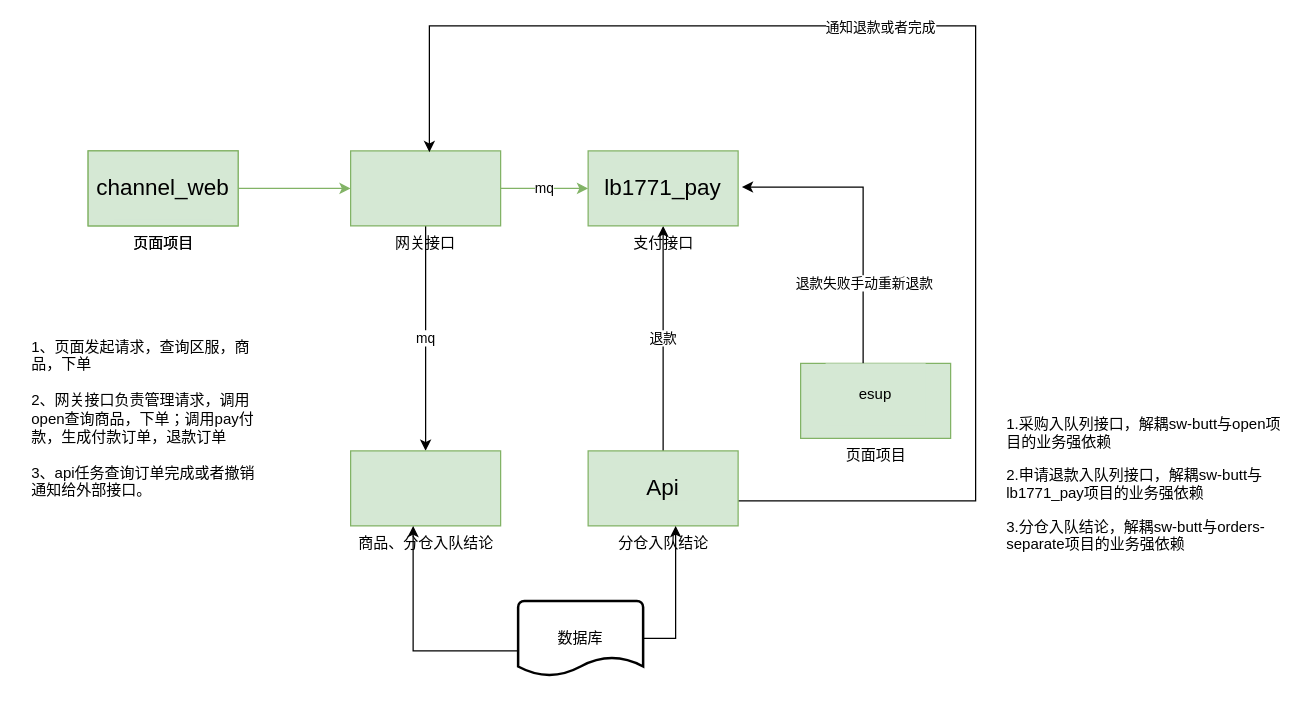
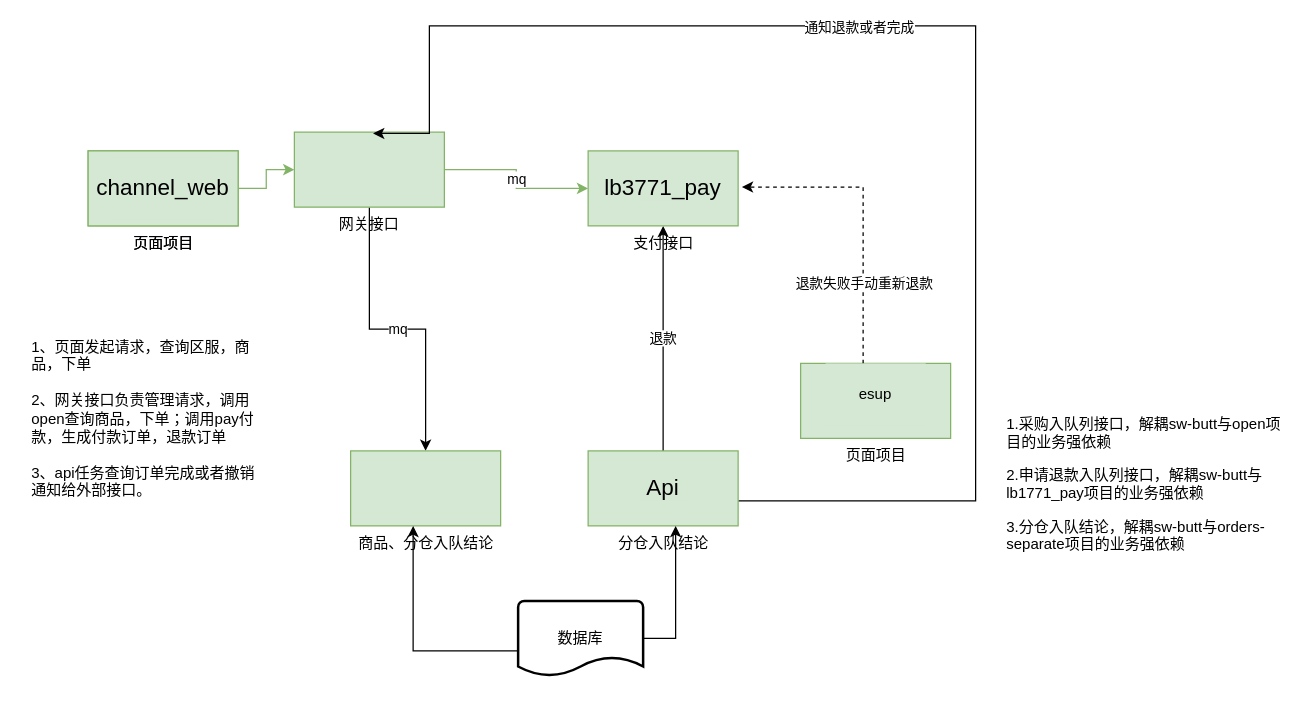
  <mxCell id="0" />
  <mxCell id="1" parent="0" />
  <mxCell id="2" value="" style="edgeStyle=orthogonalEdgeStyle;rounded=0;orthogonalLoop=1;jettySize=auto;html=1;fillColor=#d5e8d4;strokeColor=#82b366;" parent="1" source="3" target="6" edge="1"><mxGeometry relative="1" as="geometry" /></mxCell>
  <mxCell id="3" value="页面项目" style="verticalLabelPosition=bottom;verticalAlign=top;html=1;shape=mxgraph.basic.rect;fillColor2=none;strokeWidth=1;size=20;indent=5;fillColor=#d5e8d4;strokeColor=#82b366;" parent="1" vertex="1"><mxGeometry x="70" y="120" width="120" height="60" as="geometry" /></mxCell>
  <mxCell id="4" value="mq" style="edgeStyle=orthogonalEdgeStyle;rounded=0;orthogonalLoop=1;jettySize=auto;html=1;fillColor=#d5e8d4;strokeColor=#82b366;" parent="1" source="6" target="12" edge="1"><mxGeometry relative="1" as="geometry" /></mxCell>
  <mxCell id="5" value="mq" style="edgeStyle=orthogonalEdgeStyle;rounded=0;orthogonalLoop=1;jettySize=auto;html=1;" parent="1" source="6" target="7" edge="1"><mxGeometry relative="1" as="geometry" /></mxCell>
- <mxCell id="6" value="网关接口" style="verticalLabelPosition=bottom;verticalAlign=top;shape=mxgraph.basic.rect;fillColor2=none;strokeWidth=1;size=20;indent=5;fillColor=#d5e8d4;strokeColor=#82b366;labelPosition=center;align=center;" parent="1" vertex="1"><mxGeometry x="280" y="120" width="120" height="60" as="geometry" /></mxCell>
+ <mxCell id="6" value="网关接口" style="verticalLabelPosition=bottom;verticalAlign=top;shape=mxgraph.basic.rect;fillColor2=none;strokeWidth=1;size=20;indent=5;fillColor=#d5e8d4;strokeColor=#82b366;labelPosition=center;align=center;" parent="1" vertex="1"><mxGeometry x="235" y="105" width="120" height="60" as="geometry" /></mxCell>
  <mxCell id="7" value="商品、分仓入队结论" style="verticalLabelPosition=bottom;verticalAlign=top;html=1;shape=mxgraph.basic.rect;fillColor2=none;strokeWidth=1;size=20;indent=5;fillColor=#d5e8d4;strokeColor=#82b366;" parent="1" vertex="1"><mxGeometry x="280" y="360" width="120" height="60" as="geometry" /></mxCell>
  <mxCell id="8" value="退款" style="edgeStyle=orthogonalEdgeStyle;rounded=0;orthogonalLoop=1;jettySize=auto;html=1;" parent="1" source="11" target="12" edge="1"><mxGeometry relative="1" as="geometry"><Array as="points"><mxPoint x="530" y="240" /><mxPoint x="530" y="240" /></Array></mxGeometry></mxCell>
  <mxCell id="9" value="" style="edgeStyle=orthogonalEdgeStyle;rounded=0;orthogonalLoop=1;jettySize=auto;html=1;entryX=0.525;entryY=0.017;entryDx=0;entryDy=0;entryPerimeter=0;" parent="1" source="11" target="6" edge="1"><mxGeometry relative="1" as="geometry"><mxPoint x="680" y="290" as="targetPoint" /><Array as="points"><mxPoint x="780" y="400" /><mxPoint x="780" y="20" /><mxPoint x="343" y="20" /></Array></mxGeometry></mxCell>
  <mxCell id="10" value="通知退款或者完成" style="edgeLabel;html=1;align=center;verticalAlign=middle;resizable=0;points=[];" parent="9" vertex="1" connectable="0"><mxGeometry x="0.167" relative="1" as="geometry"><mxPoint as="offset" /></mxGeometry></mxCell>
  <mxCell id="11" value="分仓入队结论" style="verticalLabelPosition=bottom;verticalAlign=top;html=1;shape=mxgraph.basic.rect;fillColor2=none;strokeWidth=1;size=20;indent=5;fillColor=#d5e8d4;strokeColor=#82b366;" parent="1" vertex="1"><mxGeometry x="470" y="360" width="120" height="60" as="geometry" /></mxCell>
  <mxCell id="12" value="支付接口" style="verticalLabelPosition=bottom;verticalAlign=top;html=1;shape=mxgraph.basic.rect;fillColor2=none;strokeWidth=1;size=20;indent=5;fillColor=#d5e8d4;strokeColor=#82b366;" parent="1" vertex="1"><mxGeometry x="470" y="120" width="120" height="60" as="geometry" /></mxCell>
  <mxCell id="13" value="&lt;font style=&quot;font-size: 18px&quot;&gt;channel_web&lt;/font&gt;" style="text;html=1;strokeColor=none;fillColor=#d5e8d4;align=center;verticalAlign=middle;whiteSpace=wrap;rounded=0;" parent="1" vertex="1"><mxGeometry x="90" y="125" width="80" height="50" as="geometry" /></mxCell>
- <mxCell id="14" value="&lt;font style=&quot;font-size: 18px&quot;&gt;lb1771_pay&lt;/font&gt;" style="text;html=1;strokeColor=none;fillColor=#d5e8d4;align=center;verticalAlign=middle;whiteSpace=wrap;rounded=0;" parent="1" vertex="1"><mxGeometry x="510" y="140" width="40" height="20" as="geometry" /></mxCell>
+ <mxCell id="14" value="&lt;font style=&quot;font-size: 18px&quot;&gt;lb3771_pay&lt;/font&gt;" style="text;html=1;strokeColor=none;fillColor=#d5e8d4;align=center;verticalAlign=middle;whiteSpace=wrap;rounded=0;" parent="1" vertex="1"><mxGeometry x="510" y="140" width="40" height="20" as="geometry" /></mxCell>
  <mxCell id="15" value="&lt;font style=&quot;font-size: 18px&quot;&gt;Api&lt;/font&gt;" style="text;html=1;strokeColor=none;fillColor=#d5e8d4;align=center;verticalAlign=middle;whiteSpace=wrap;rounded=0;" parent="1" vertex="1"><mxGeometry x="510" y="380" width="40" height="20" as="geometry" /></mxCell>
  <mxCell id="16" value="" style="edgeStyle=orthogonalEdgeStyle;rounded=0;orthogonalLoop=1;jettySize=auto;html=1;" parent="1" source="18" target="7" edge="1"><mxGeometry relative="1" as="geometry"><mxPoint x="330" y="460" as="targetPoint" /><Array as="points"><mxPoint x="330" y="520" /></Array></mxGeometry></mxCell>
  <mxCell id="17" value="" style="edgeStyle=orthogonalEdgeStyle;rounded=0;orthogonalLoop=1;jettySize=auto;html=1;" parent="1" source="18" target="11" edge="1"><mxGeometry relative="1" as="geometry"><mxPoint x="580" y="460" as="targetPoint" /><Array as="points"><mxPoint x="540" y="510" /></Array></mxGeometry></mxCell>
  <mxCell id="18" value="数据库" style="strokeWidth=2;html=1;shape=mxgraph.flowchart.document2;whiteSpace=wrap;size=0.25;" parent="1" vertex="1"><mxGeometry x="414" y="480" width="100" height="60" as="geometry" /></mxCell>
  <mxCell id="19" value="&lt;div&gt;1、页面发起请求，查询区服，商品，下单&lt;/div&gt;&lt;div&gt;&lt;br&gt;&lt;/div&gt;&lt;div&gt;2、网关接口负责管理请求，调用open查询商品，下单；调用pay付款，生成付款订单，退款订单&lt;/div&gt;&lt;div&gt;&lt;br&gt;&lt;/div&gt;&lt;div&gt;3、api任务查询订单完成或者撤销通知给外部接口。&lt;br&gt;&lt;/div&gt;" style="text;html=1;strokeColor=none;fillColor=none;spacing=5;spacingTop=-20;whiteSpace=wrap;overflow=hidden;rounded=0;" parent="1" vertex="1"><mxGeometry x="20" y="280" width="190" height="120" as="geometry" /></mxCell>
  <mxCell id="20" value="&lt;p&gt;1.采购入队列接口，解耦&lt;span&gt;sw-butt与open项目的业务强依赖&lt;/span&gt;&lt;/p&gt;&lt;p&gt;&lt;span&gt;2.申请退款入队列接口，解耦&lt;span&gt;sw-butt与&lt;span&gt;lb1771_pay&lt;/span&gt;项目的业务强依赖&lt;/span&gt;&lt;/span&gt;&lt;/p&gt;&lt;p&gt;&lt;span&gt;&lt;span&gt;3.分仓入队结论&lt;span&gt;，解耦&lt;/span&gt;&lt;span&gt;sw-butt与&lt;span&gt;orders-separate&lt;/span&gt;项目的业务强依赖&lt;/span&gt;&lt;/span&gt;&lt;/span&gt;&lt;/p&gt;" style="text;html=1;strokeColor=none;fillColor=none;spacing=5;spacingTop=-20;whiteSpace=wrap;overflow=hidden;rounded=0;" parent="1" vertex="1"><mxGeometry x="800" y="330" width="230" height="180" as="geometry" /></mxCell>
  <mxCell id="21" value="页面项目" style="verticalLabelPosition=bottom;verticalAlign=top;html=1;shape=mxgraph.basic.rect;fillColor2=none;strokeWidth=1;size=20;indent=5;fillColor=#d5e8d4;strokeColor=#82b366;" parent="1" vertex="1"><mxGeometry x="70" y="120" width="120" height="60" as="geometry" /></mxCell>
  <mxCell id="22" value="&lt;font style=&quot;font-size: 18px&quot;&gt;channel_web&lt;/font&gt;" style="text;html=1;strokeColor=none;fillColor=#d5e8d4;align=center;verticalAlign=middle;whiteSpace=wrap;rounded=0;" parent="1" vertex="1"><mxGeometry x="90" y="125" width="80" height="50" as="geometry" /></mxCell>
  <mxCell id="23" value="页面项目" style="verticalLabelPosition=bottom;verticalAlign=top;html=1;shape=mxgraph.basic.rect;fillColor2=none;strokeWidth=1;size=20;indent=5;fillColor=#d5e8d4;strokeColor=#82b366;" parent="1" vertex="1"><mxGeometry x="640" y="290" width="120" height="60" as="geometry" /></mxCell>
- <mxCell id="24" value="&lt;br&gt;&lt;br&gt;" style="edgeStyle=orthogonalEdgeStyle;rounded=0;orthogonalLoop=1;jettySize=auto;html=1;entryX=1.025;entryY=0.483;entryDx=0;entryDy=0;entryPerimeter=0;" parent="1" source="26" target="12" edge="1"><mxGeometry relative="1" as="geometry"><mxPoint x="700" y="215" as="targetPoint" /><Array as="points"><mxPoint x="690" y="149" /></Array></mxGeometry></mxCell>
+ <mxCell id="24" value="&lt;br&gt;&lt;br&gt;" style="edgeStyle=orthogonalEdgeStyle;rounded=0;orthogonalLoop=1;jettySize=auto;html=1;entryX=1.025;entryY=0.483;entryDx=0;entryDy=0;entryPerimeter=0;dashed=1;" parent="1" source="26" target="12" edge="1"><mxGeometry relative="1" as="geometry"><mxPoint x="700" y="215" as="targetPoint" /><Array as="points"><mxPoint x="690" y="149" /></Array></mxGeometry></mxCell>
  <mxCell id="25" value="退款失败手动重新退款" style="edgeLabel;html=1;align=center;verticalAlign=middle;resizable=0;points=[];" parent="24" vertex="1" connectable="0"><mxGeometry x="-0.457" relative="1" as="geometry"><mxPoint as="offset" /></mxGeometry></mxCell>
  <mxCell id="26" value="esup" style="text;html=1;strokeColor=none;fillColor=#d5e8d4;align=center;verticalAlign=middle;whiteSpace=wrap;rounded=0;" parent="1" vertex="1"><mxGeometry x="660" y="290" width="80" height="50" as="geometry" /></mxCell>
